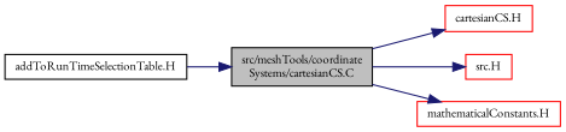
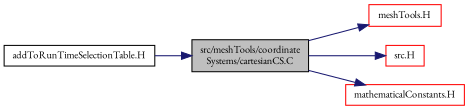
  digraph {
    fontname="EB Garamond"
    rankdir=LR
    node [color=red fontname="EB Garamond" fontsize=10 shape=record]
    edge [color=midnightblue fontname="EB Garamond" fontsize=10 labelfontname=Helvetica labelfontsize=10 style=solid]
    n1 [color=black fillcolor=grey75 fontcolor=black height=0.2 label="src/meshTools/coordinate\lSystems/cartesianCS.C" style=filled width=0.4]
-   n2 [height=0.2 label="cartesianCS.H" width=0.4]
+   n2 [height=0.2 label="meshTools.H" width=0.4]
    n3 [height=0.2 label="src.H" width=0.4]
    n4 [height=0.2 label="mathematicalConstants.H" width=0.4]
    n5 [color=black height=0.2 label="addToRunTimeSelectionTable.H" width=0.4]
    n1 -> n2
    n1 -> n3
    n1 -> n4
    n5 -> n1
  }
